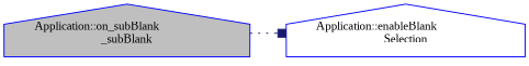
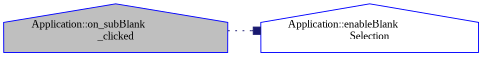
  digraph {
    rankdir=LR
    fontname="Liberation Serif"
    node [color=blue fontname="Liberation Serif" fontsize=12 shape=house style=filled]
-   n1 [fillcolor=grey75 fontcolor=black height=0.2 label="Application::on_subBlank\l_subBlank" width=0.4]
+   n1 [fillcolor=grey75 fontcolor=black height=0.2 label="Application::on_subBlank\l_clicked" width=0.4]
    n2 [fillcolor=white height=0.2 label="Application::enableBlank\lSelection" width=0.4]
    n1 -> n2 [color=midnightblue fontname="Liberation Serif" fontsize=12 labelfontname=Helvetica labelfontsize=12 style=dotted arrowhead=box]
  }
